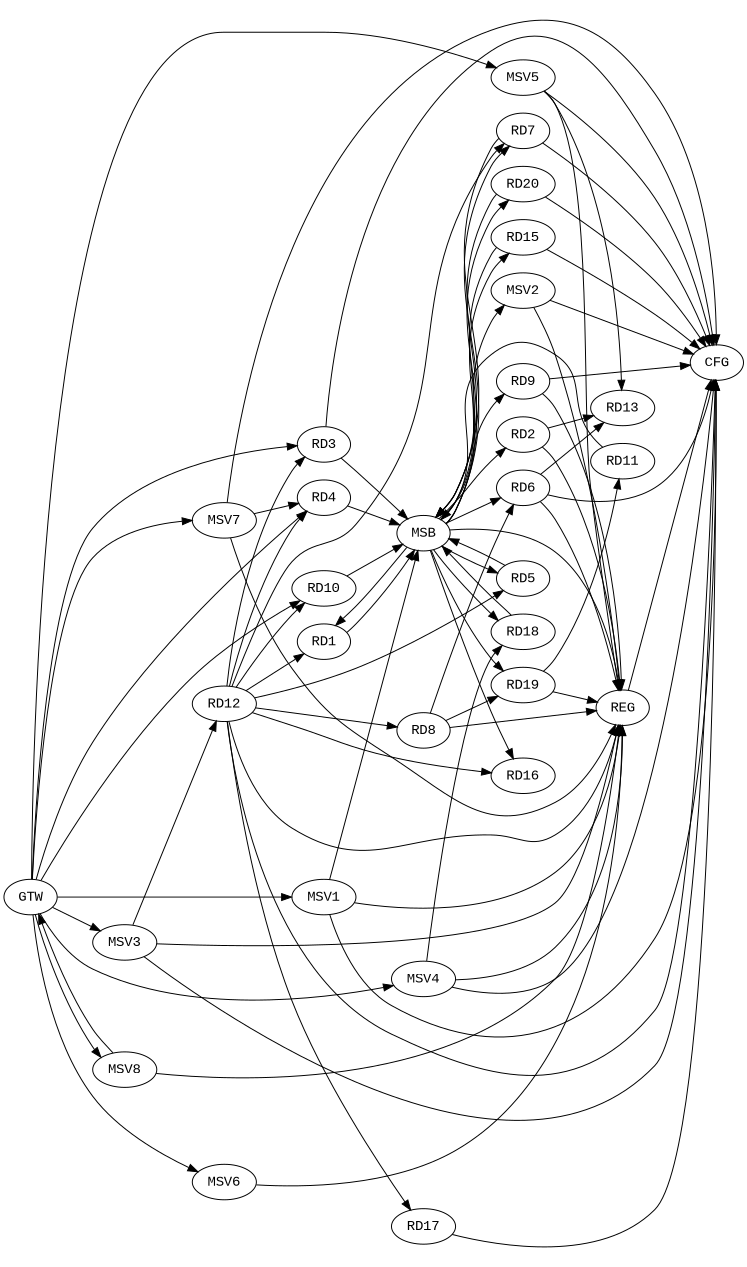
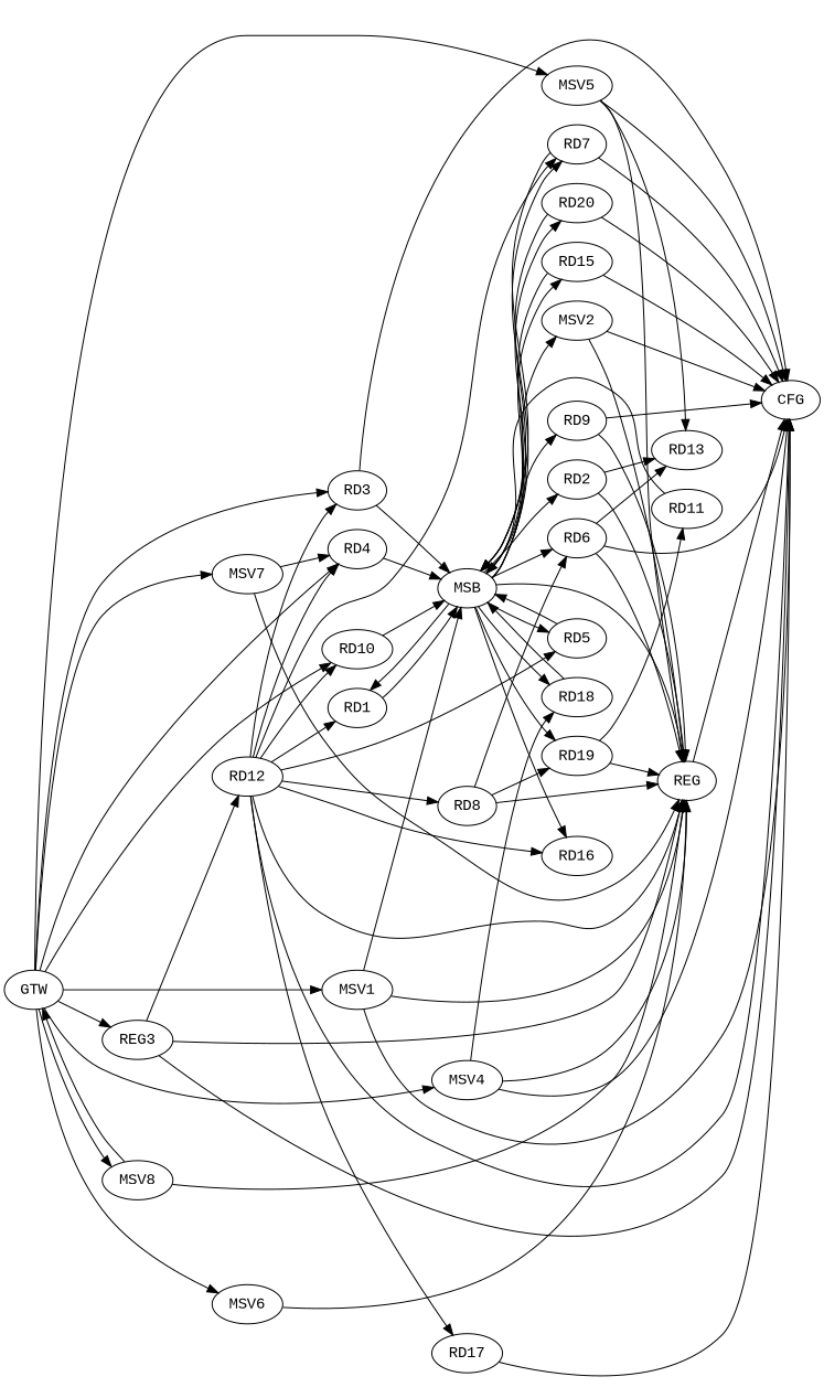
  strict digraph {
    fontname="Liberation Mono"
    rankdir=LR
    node [fontname="Liberation Mono"]
    edge [fontname="Liberation Mono"]
    n1 [label=RD1]
    n2 [label=MSB]
    n3 [label=RD2]
    n4 [label=REG]
    n5 [label=RD5]
    n6 [label=RD6]
    n7 [label=RD7]
    n8 [label=RD19]
    n9 [label=RD9]
    n10 [label=RD16]
    n11 [label=RD15]
    n12 [label=RD18]
    n13 [label=RD20]
    n14 [label=MSV2]
    n15 [label=RD13]
    n16 [label=CFG]
    n17 [label=RD3]
    n18 [label=RD4]
    n19 [label=RD8]
    n20 [label=RD11]
    n21 [label=RD10]
    n22 [label=RD12]
    n23 [label=RD17]
    n24 [label=GTW]
    n25 [label=MSV1]
-   n26 [label=MSV3]
+   n26 [label=REG3]
    n27 [label=MSV4]
    n28 [label=MSV5]
    n29 [label=MSV6]
    n30 [label=MSV7]
    n31 [label=MSV8]
    n1 -> n2
    n2 -> n1
    n2 -> n3
    n2 -> n4
    n2 -> n5
    n2 -> n6
    n2 -> n7
    n2 -> n8
    n2 -> n9
    n2 -> n10
    n2 -> n11
    n2 -> n12
    n2 -> n13
    n2 -> n14
    n3 -> n4
    n3 -> n15
    n4 -> n16
    n5 -> n2
    n6 -> n4
    n6 -> n15
    n6 -> n16
    n7 -> n2
    n7 -> n16
    n8 -> n4
    n8 -> n20
    n9 -> n4
    n9 -> n16
    n11 -> n2
    n11 -> n16
    n12 -> n2
    n13 -> n2
    n13 -> n16
    n14 -> n4
    n14 -> n16
    n17 -> n2
    n17 -> n16
    n18 -> n2
    n19 -> n4
    n19 -> n6
    n19 -> n8
    n20 -> n2
    n21 -> n2
    n22 -> n1
    n22 -> n4
    n22 -> n5
    n22 -> n7
    n22 -> n10
    n22 -> n16
    n22 -> n17
    n22 -> n18
    n22 -> n19
    n22 -> n21
    n22 -> n23
    n23 -> n16
    n24 -> n17
    n24 -> n18
    n24 -> n21
    n24 -> n25
    n24 -> n26
    n24 -> n27
    n24 -> n28
    n24 -> n29
    n24 -> n30
    n24 -> n31
    n25 -> n2
    n25 -> n4
    n25 -> n16
    n26 -> n4
    n26 -> n16
    n26 -> n22
    n27 -> n4
    n27 -> n12
    n27 -> n16
    n28 -> n4
    n28 -> n15
    n28 -> n16
    n29 -> n4
    n30 -> n4
-   n30 -> n16
    n30 -> n18
    n31 -> n4
    n31 -> n24
  }
